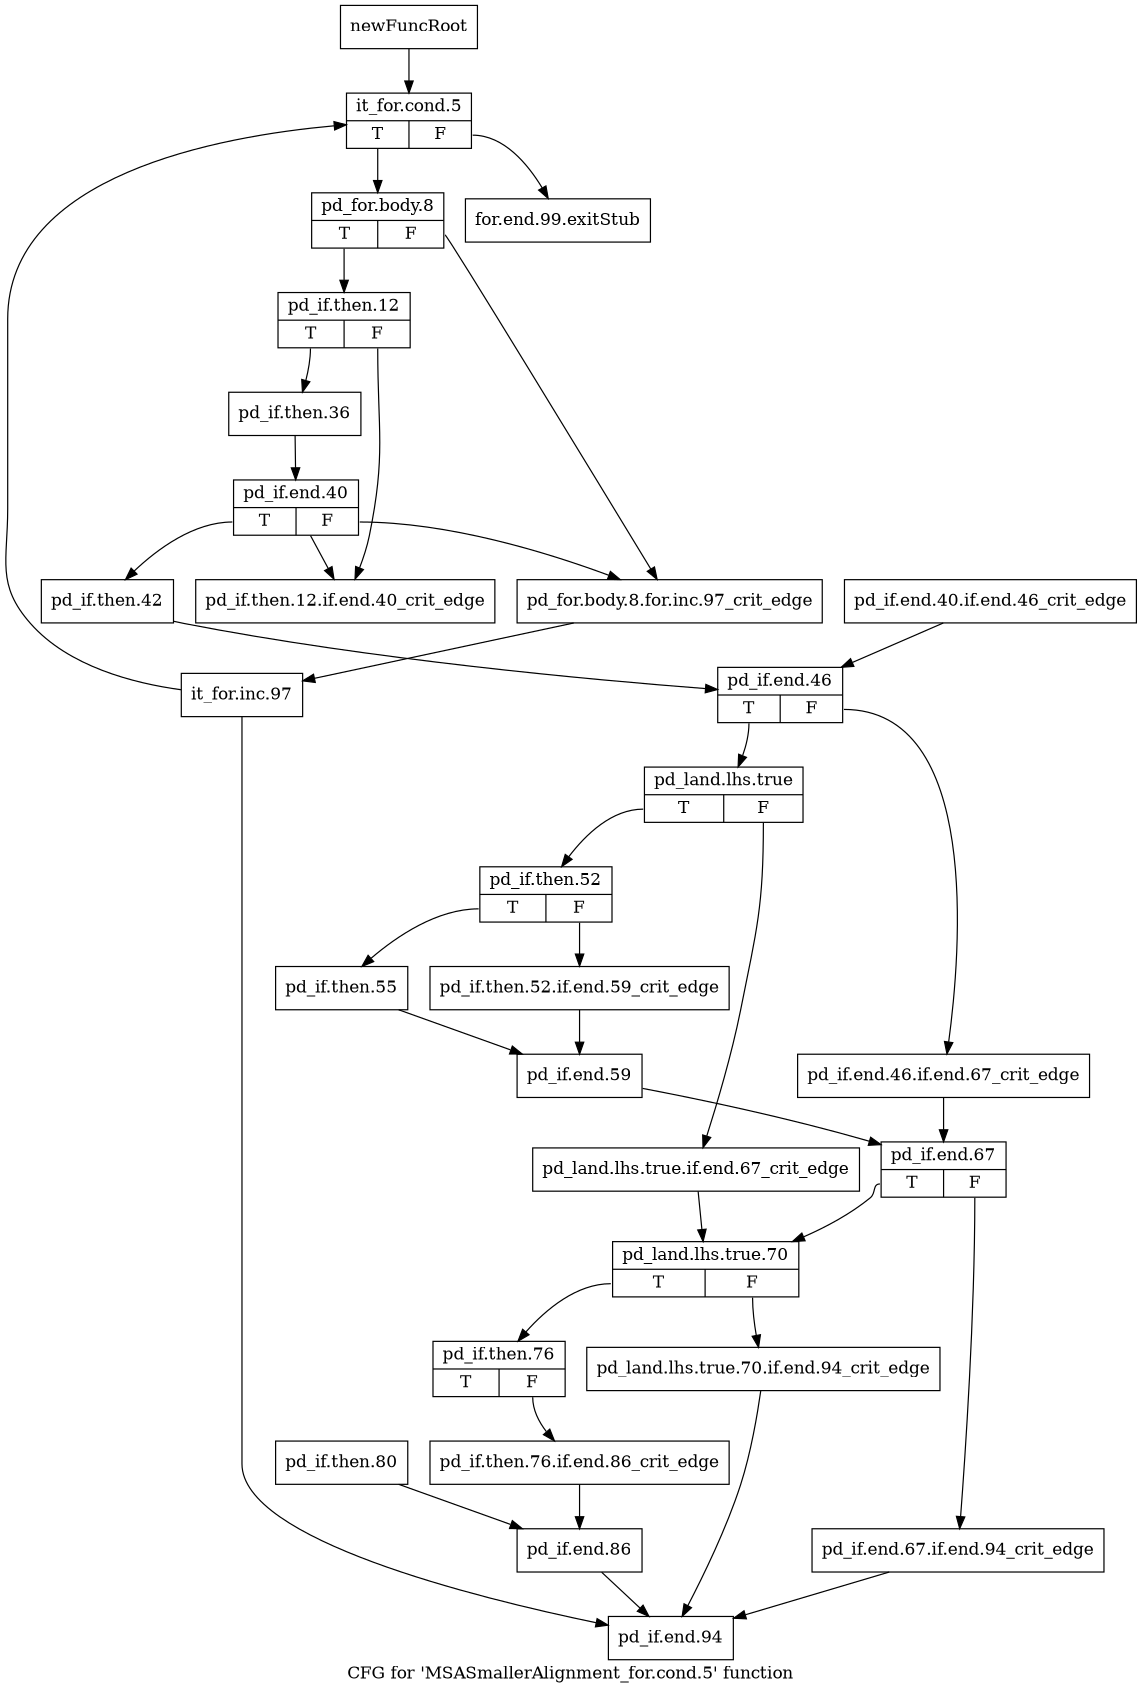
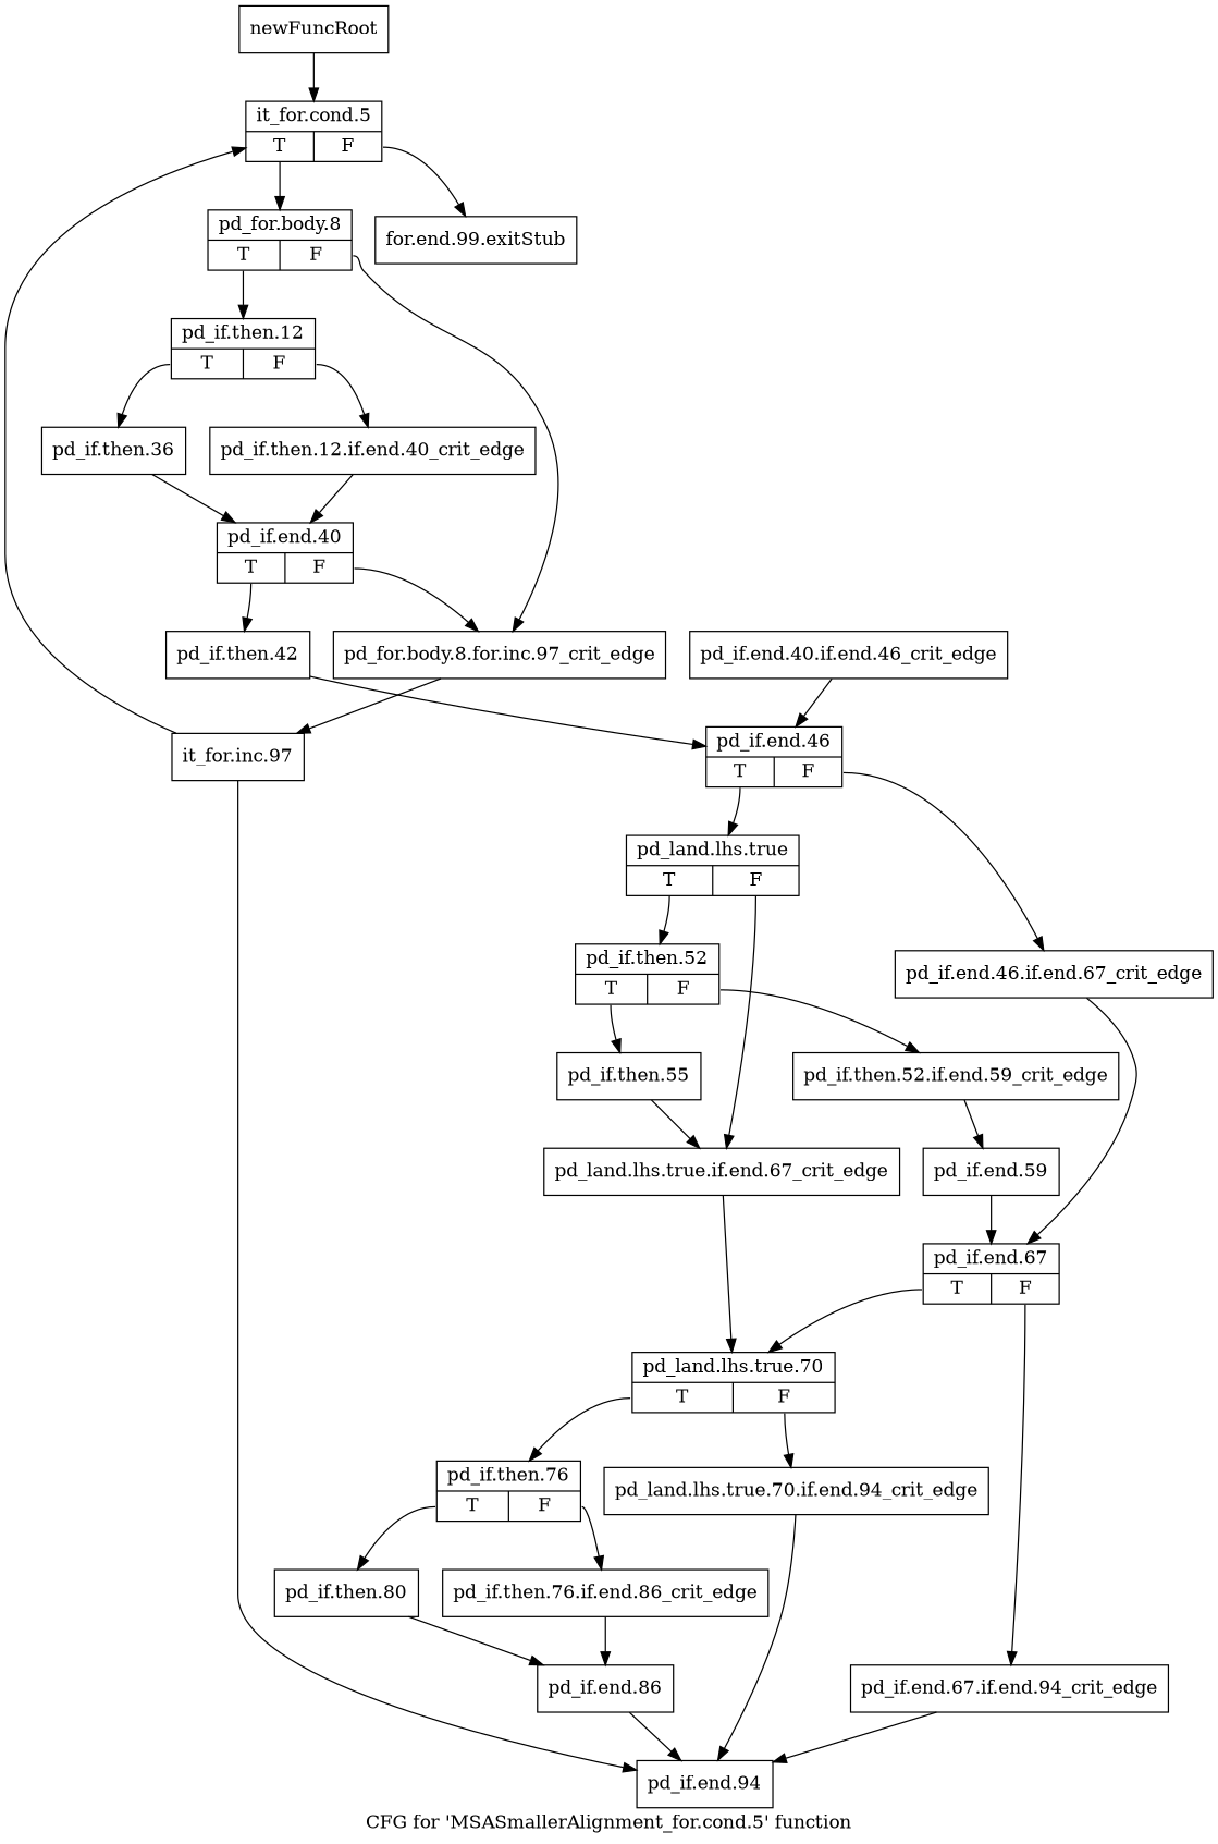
  digraph {
    label="CFG for 'MSASmallerAlignment_for.cond.5' function"
    node [shape=record]
    n1 [label="{newFuncRoot}"]
    n2 [label="{it_for.cond.5|{<s0>T|<s1>F}}"]
    n3 [label="{for.end.99.exitStub}"]
    n4 [label="{pd_for.body.8|{<s0>T|<s1>F}}"]
    n5 [label="{pd_if.then.12|{<s0>T|<s1>F}}"]
    n6 [label="{pd_for.body.8.for.inc.97_crit_edge}"]
    n7 [label="{pd_if.then.36}"]
    n8 [label="{pd_if.then.12.if.end.40_crit_edge}"]
    n9 [label="{it_for.inc.97}"]
    n10 [label="{pd_if.end.40|{<s0>T|<s1>F}}"]
    n11 [label="{pd_if.end.94}"]
    n12 [label="{pd_if.then.42}"]
    n13 [label="{pd_if.end.46|{<s0>T|<s1>F}}"]
    n14 [label="{pd_if.end.40.if.end.46_crit_edge}"]
    n15 [label="{pd_land.lhs.true|{<s0>T|<s1>F}}"]
    n16 [label="{pd_if.end.46.if.end.67_crit_edge}"]
    n17 [label="{pd_if.then.52|{<s0>T|<s1>F}}"]
    n18 [label="{pd_land.lhs.true.if.end.67_crit_edge}"]
    n19 [label="{pd_if.end.67|{<s0>T|<s1>F}}"]
    n20 [label="{pd_if.then.55}"]
    n21 [label="{pd_if.then.52.if.end.59_crit_edge}"]
    n22 [label="{pd_land.lhs.true.70|{<s0>T|<s1>F}}"]
    n23 [label="{pd_if.end.67.if.end.94_crit_edge}"]
    n24 [label="{pd_if.then.76|{<s0>T|<s1>F}}"]
    n25 [label="{pd_land.lhs.true.70.if.end.94_crit_edge}"]
    n26 [label="{pd_if.end.59}"]
    n27 [label="{pd_if.then.80}"]
    n28 [label="{pd_if.then.76.if.end.86_crit_edge}"]
    n29 [label="{pd_if.end.86}"]
    n1 -> n2
    n2 -> n3 [tailport=s1]
    n2 -> n4 [tailport=s0]
    n4 -> n5 [tailport=s0]
    n4 -> n6 [tailport=s1]
    n5 -> n7 [tailport=s0]
    n5 -> n8 [tailport=s1]
    n6 -> n9
    n7 -> n10
-   n10 -> n8
+   n8 -> n10
    n9 -> n2
    n9 -> n11
    n10 -> n6 [tailport=s1]
    n10 -> n12 [tailport=s0]
    n12 -> n13
    n13 -> n15 [tailport=s0]
    n13 -> n16 [tailport=s1]
    n14 -> n13
    n15 -> n17 [tailport=s0]
    n15 -> n18 [tailport=s1]
    n16 -> n19
    n17 -> n20 [tailport=s0]
    n17 -> n21 [tailport=s1]
    n18 -> n22
    n19 -> n22 [tailport=s0]
    n19 -> n23 [tailport=s1]
-   n20 -> n26
+   n20 -> n18
    n21 -> n26
    n22 -> n24 [tailport=s0]
    n22 -> n25 [tailport=s1]
    n23 -> n11
+   n24 -> n27 [tailport=s0]
    n24 -> n28 [tailport=s1]
    n25 -> n11
    n26 -> n19
    n27 -> n29
    n28 -> n29
    n29 -> n11
  }
